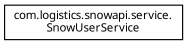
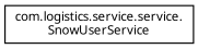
  digraph {
    rankdir=LR
    fontname="Noto Sans"
-   n1 [color=black fillcolor=white fontname="Noto Sans" fontsize=10 height=0.2 label="com.logistics.snowapi.service.\lSnowUserService" shape=record style=filled width=0.4]
+   n1 [color=black fillcolor=white fontname="Noto Sans" fontsize=10 height=0.2 label="com.logistics.service.service.\lSnowUserService" shape=record style=filled width=0.4]
  }
